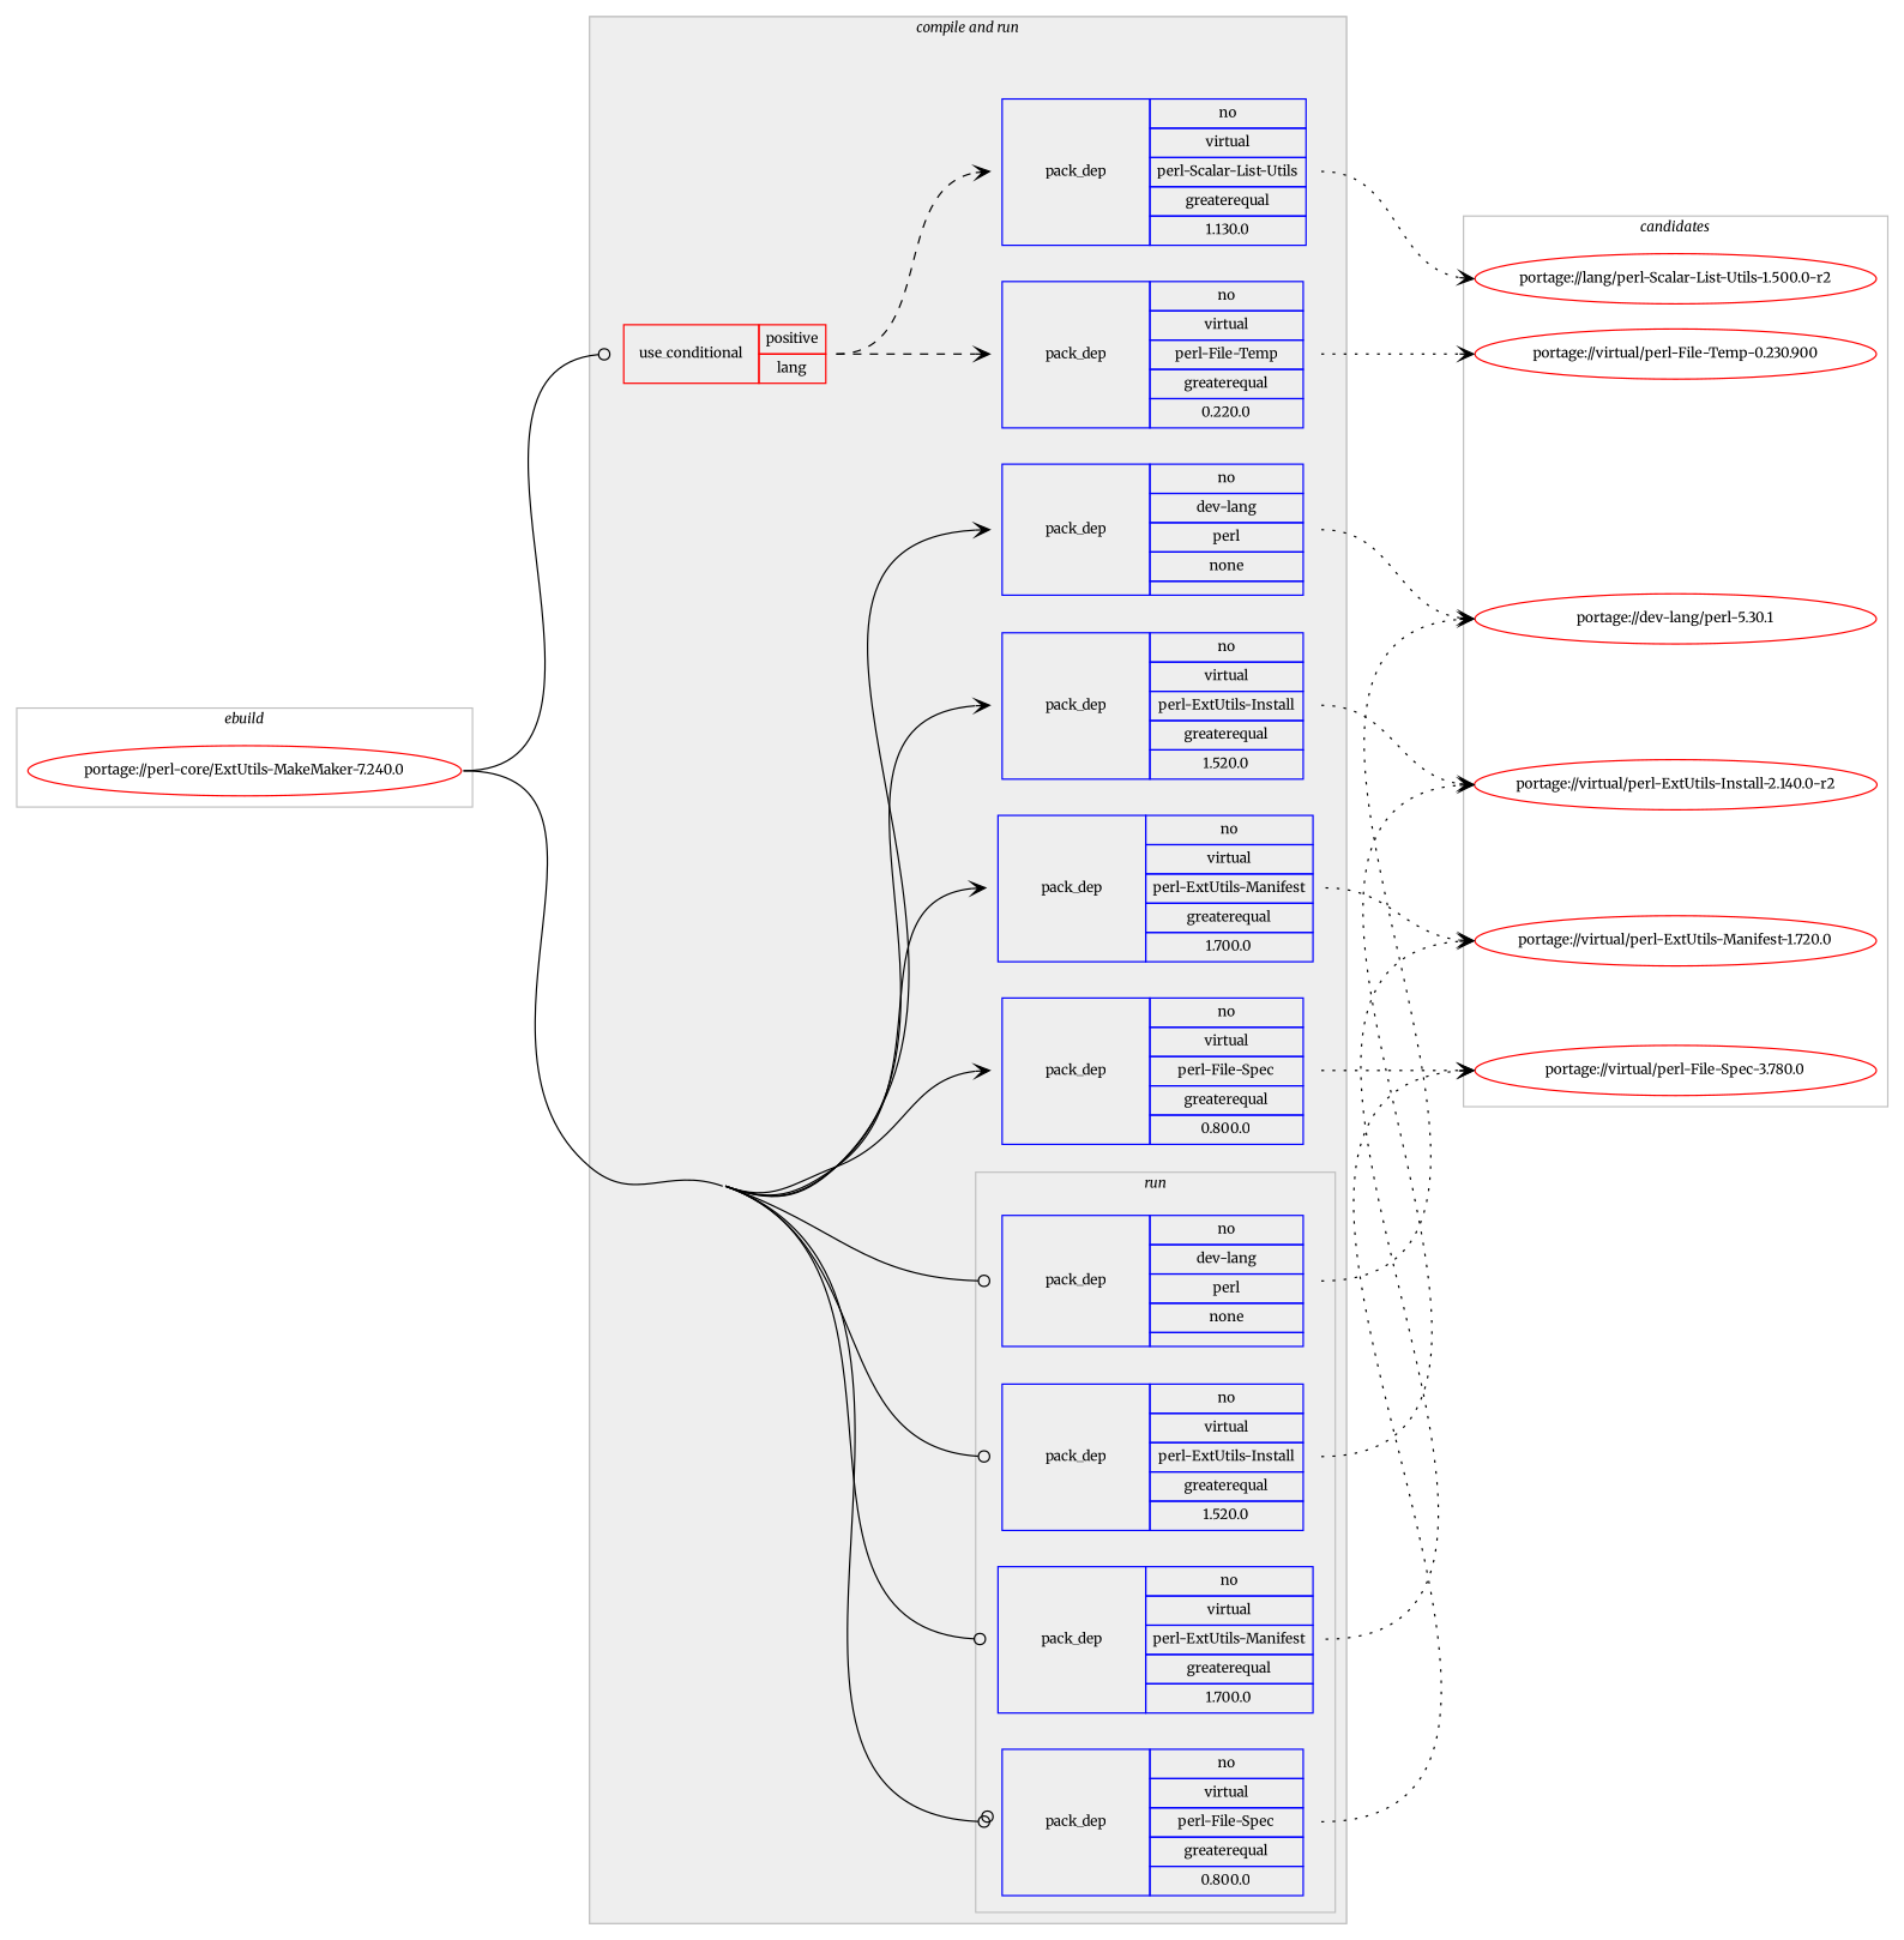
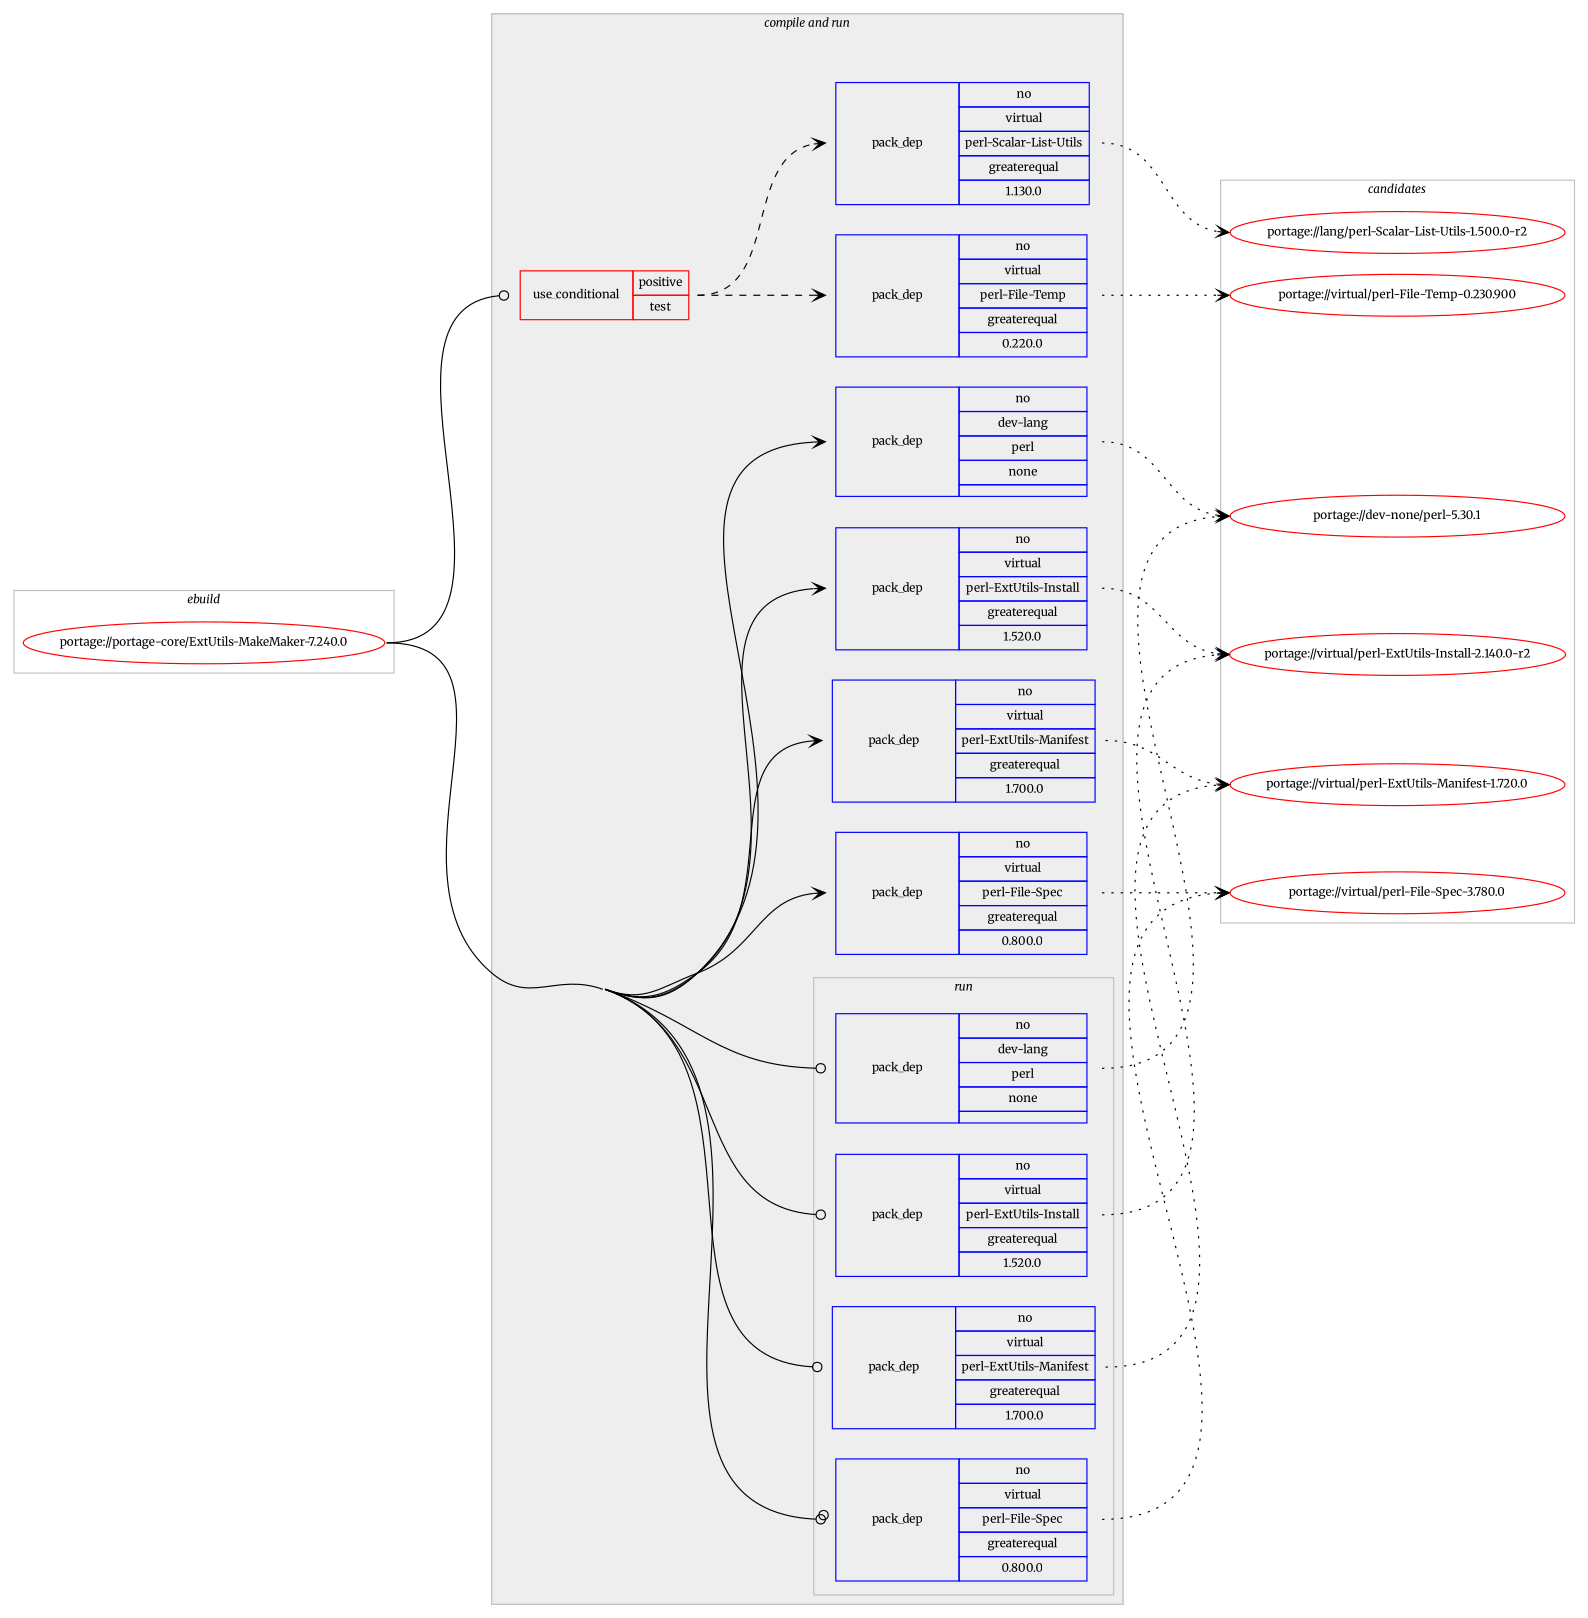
  digraph {
    compound=true
    concentrate=true
    fontname=Merriweather
    fontsize=10
    newrank=true
    rankdir=LR
    ranksep=1.5
    node [color=blue fontname=Merriweather fontsize=10 shape=none]
    edge [arrowhead=vee fontname=Merriweather headport=w style=dotted tailport=e weight=20]
-   n1 [color=red label="portage://perl-core/ExtUtils-MakeMaker-7.240.0" width=4 shape=""]
+   n1 [color=red label="portage://portage-core/ExtUtils-MakeMaker-7.240.0" width=4 shape=""]
    n2 [label=<<TABLE BORDER="0" CELLBORDER="1" CELLSPACING="0" CELLPADDING="4" WIDTH="220"><TR><TD ROWSPAN="6" CELLPADDING="30">pack_dep</TD></TR><TR><TD WIDTH="110">no</TD></TR><TR><TD>virtual</TD></TR><TR><TD>perl-File-Temp</TD></TR><TR><TD>greaterequal</TD></TR><TR><TD>0.220.0</TD></TR></TABLE>>]
    n3 [label=<<TABLE BORDER="0" CELLBORDER="1" CELLSPACING="0" CELLPADDING="4" WIDTH="220"><TR><TD ROWSPAN="6" CELLPADDING="30">pack_dep</TD></TR><TR><TD WIDTH="110">no</TD></TR><TR><TD>virtual</TD></TR><TR><TD>perl-Scalar-List-Utils</TD></TR><TR><TD>greaterequal</TD></TR><TR><TD>1.130.0</TD></TR></TABLE>>]
-   n4 [color=red label=<<TABLE BORDER="0" CELLBORDER="1" CELLSPACING="0" CELLPADDING="4"><TR><TD ROWSPAN="3" CELLPADDING="10">use_conditional</TD></TR><TR><TD>positive</TD></TR><TR><TD>lang</TD></TR></TABLE>>]
+   n4 [color=red label=<<TABLE BORDER="0" CELLBORDER="1" CELLSPACING="0" CELLPADDING="4"><TR><TD ROWSPAN="3" CELLPADDING="10">use_conditional</TD></TR><TR><TD>positive</TD></TR><TR><TD>test</TD></TR></TABLE>>]
    n5 [label=<<TABLE BORDER="0" CELLBORDER="1" CELLSPACING="0" CELLPADDING="4" WIDTH="220"><TR><TD ROWSPAN="6" CELLPADDING="30">pack_dep</TD></TR><TR><TD WIDTH="110">no</TD></TR><TR><TD>dev-lang</TD></TR><TR><TD>perl</TD></TR><TR><TD>none</TD></TR><TR><TD></TD></TR></TABLE>>]
    n6 [label=<<TABLE BORDER="0" CELLBORDER="1" CELLSPACING="0" CELLPADDING="4" WIDTH="220"><TR><TD ROWSPAN="6" CELLPADDING="30">pack_dep</TD></TR><TR><TD WIDTH="110">no</TD></TR><TR><TD>virtual</TD></TR><TR><TD>perl-ExtUtils-Install</TD></TR><TR><TD>greaterequal</TD></TR><TR><TD>1.520.0</TD></TR></TABLE>>]
    n7 [label=<<TABLE BORDER="0" CELLBORDER="1" CELLSPACING="0" CELLPADDING="4" WIDTH="220"><TR><TD ROWSPAN="6" CELLPADDING="30">pack_dep</TD></TR><TR><TD WIDTH="110">no</TD></TR><TR><TD>virtual</TD></TR><TR><TD>perl-ExtUtils-Manifest</TD></TR><TR><TD>greaterequal</TD></TR><TR><TD>1.700.0</TD></TR></TABLE>>]
    n8 [label=<<TABLE BORDER="0" CELLBORDER="1" CELLSPACING="0" CELLPADDING="4" WIDTH="220"><TR><TD ROWSPAN="6" CELLPADDING="30">pack_dep</TD></TR><TR><TD WIDTH="110">no</TD></TR><TR><TD>virtual</TD></TR><TR><TD>perl-File-Spec</TD></TR><TR><TD>greaterequal</TD></TR><TR><TD>0.800.0</TD></TR></TABLE>>]
    n9 [label=<<TABLE BORDER="0" CELLBORDER="1" CELLSPACING="0" CELLPADDING="4" WIDTH="220"><TR><TD ROWSPAN="6" CELLPADDING="30">pack_dep</TD></TR><TR><TD WIDTH="110">no</TD></TR><TR><TD>dev-lang</TD></TR><TR><TD>perl</TD></TR><TR><TD>none</TD></TR><TR><TD></TD></TR></TABLE>>]
    n10 [label=<<TABLE BORDER="0" CELLBORDER="1" CELLSPACING="0" CELLPADDING="4" WIDTH="220"><TR><TD ROWSPAN="6" CELLPADDING="30">pack_dep</TD></TR><TR><TD WIDTH="110">no</TD></TR><TR><TD>virtual</TD></TR><TR><TD>perl-ExtUtils-Install</TD></TR><TR><TD>greaterequal</TD></TR><TR><TD>1.520.0</TD></TR></TABLE>>]
    n11 [label=<<TABLE BORDER="0" CELLBORDER="1" CELLSPACING="0" CELLPADDING="4" WIDTH="220"><TR><TD ROWSPAN="6" CELLPADDING="30">pack_dep</TD></TR><TR><TD WIDTH="110">no</TD></TR><TR><TD>virtual</TD></TR><TR><TD>perl-ExtUtils-Manifest</TD></TR><TR><TD>greaterequal</TD></TR><TR><TD>1.700.0</TD></TR></TABLE>>]
    n12 [label=<<TABLE BORDER="0" CELLBORDER="1" CELLSPACING="0" CELLPADDING="4" WIDTH="220"><TR><TD ROWSPAN="6" CELLPADDING="30">pack_dep</TD></TR><TR><TD WIDTH="110">no</TD></TR><TR><TD>virtual</TD></TR><TR><TD>perl-File-Spec</TD></TR><TR><TD>greaterequal</TD></TR><TR><TD>0.800.0</TD></TR></TABLE>>]
    n13 [color=red label="portage://virtual/perl-File-Temp-0.230.900" width=4 shape=""]
    n14 [color=red label="portage://lang/perl-Scalar-List-Utils-1.500.0-r2" width=4 shape=""]
-   n15 [color=red label="portage://dev-lang/perl-5.30.1" width=4 shape=""]
+   n15 [color=red label="portage://dev-none/perl-5.30.1" width=4 shape=""]
    n16 [color=red label="portage://virtual/perl-ExtUtils-Install-2.140.0-r2" width=4 shape=""]
    n17 [color=red label="portage://virtual/perl-ExtUtils-Manifest-1.720.0" width=4 shape=""]
    n18 [color=red label="portage://virtual/perl-File-Spec-3.780.0" width=4 shape=""]
    subgraph cluster_1 {
      color=gray
      label=<<i>ebuild</i>>
      rank=same
      n1
    }
    subgraph cluster_2 {
      color=gray
      label=<<i>dependencies</i>>
      subgraph cluster_3 {
        color=gray
        fillcolor="#eeeeee"
        label=<<i>compile</i>>
        style=filled
        subgraph sub_4 {
          color=gray
          fillcolor="#eeeeee"
          label=<<i>compile</i>>
          style=filled
          n4
          subgraph sub_5 {
            color=gray
            fillcolor="#eeeeee"
            label=<<i>compile</i>>
            style=filled
            n2
          }
          subgraph sub_6 {
            color=gray
            fillcolor="#eeeeee"
            label=<<i>compile</i>>
            style=filled
            n3
          }
        }
        subgraph sub_7 {
          color=gray
          fillcolor="#eeeeee"
          label=<<i>compile</i>>
          style=filled
          n5
        }
        subgraph sub_8 {
          color=gray
          fillcolor="#eeeeee"
          label=<<i>compile</i>>
          style=filled
          n6
        }
        subgraph sub_9 {
          color=gray
          fillcolor="#eeeeee"
          label=<<i>compile</i>>
          style=filled
          n7
        }
        subgraph sub_10 {
          color=gray
          fillcolor="#eeeeee"
          label=<<i>compile</i>>
          style=filled
          n8
        }
      }
      subgraph cluster_11 {
        color=gray
        fillcolor="#eeeeee"
        label=<<i>compile and run</i>>
        style=filled
      }
      subgraph cluster_12 {
        color=gray
        fillcolor="#eeeeee"
        label=<<i>run</i>>
        style=filled
        subgraph sub_13 {
          color=gray
          fillcolor="#eeeeee"
          label=<<i>run</i>>
          style=filled
          n9
        }
        subgraph sub_14 {
          color=gray
          fillcolor="#eeeeee"
          label=<<i>run</i>>
          style=filled
          n10
        }
        subgraph sub_15 {
          color=gray
          fillcolor="#eeeeee"
          label=<<i>run</i>>
          style=filled
          n11
        }
        subgraph sub_16 {
          color=gray
          fillcolor="#eeeeee"
          label=<<i>run</i>>
          style=filled
          n12
        }
      }
    }
    subgraph cluster_17 {
      color=gray
      label=<<i>candidates</i>>
      rank=same
      subgraph sub_18 {
        color=black
        label=<<i>candidates</i>>
        nodesep=1
        rank=same
        n13
      }
      subgraph sub_19 {
        color=black
        label=<<i>candidates</i>>
        nodesep=1
        rank=same
        n14
      }
      subgraph sub_20 {
        color=black
        label=<<i>candidates</i>>
        nodesep=1
        rank=same
        n15
      }
      subgraph sub_21 {
        color=black
        label=<<i>candidates</i>>
        nodesep=1
        rank=same
        n16
      }
      subgraph sub_22 {
        color=black
        label=<<i>candidates</i>>
        nodesep=1
        rank=same
        n17
      }
      subgraph sub_23 {
        color=black
        label=<<i>candidates</i>>
        nodesep=1
        rank=same
        n18
      }
      subgraph sub_24 {
        color=black
        label=<<i>candidates</i>>
        nodesep=1
        rank=same
        n15
      }
      subgraph sub_25 {
        color=black
        label=<<i>candidates</i>>
        nodesep=1
        rank=same
        n16
      }
      subgraph sub_26 {
        color=black
        label=<<i>candidates</i>>
        nodesep=1
        rank=same
        n17
      }
      subgraph sub_27 {
        color=black
        label=<<i>candidates</i>>
        nodesep=1
        rank=same
        n18
      }
    }
    n1 -> n4 [arrowhead=odot style=solid]
    n1 -> n5 [style=solid]
    n1 -> n6 [style=solid]
    n1 -> n7 [style=solid]
    n1 -> n8 [style=solid]
    n1 -> n9 [arrowhead=odot style=solid]
    n1 -> n10 [arrowhead=odot style=solid]
    n1 -> n11 [arrowhead=odot style=solid]
    n1 -> n12 [arrowhead=odot style=solid]
    n2 -> n13 [weight=100]
    n3 -> n14 [weight=100]
    n4 -> n2 [style=dashed]
    n4 -> n3 [style=dashed]
    n5 -> n15 [weight=100]
    n6 -> n16 [weight=100]
    n7 -> n17 [weight=100]
    n8 -> n18 [weight=100]
    n9 -> n15 [weight=100]
    n10 -> n16 [weight=100]
    n11 -> n17 [weight=100]
    n12 -> n18 [weight=100]
  }
